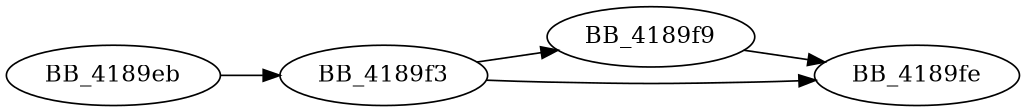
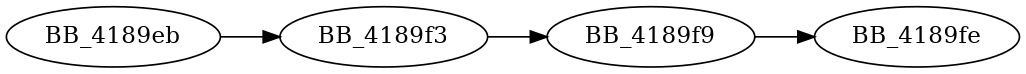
  digraph {
    rankdir=LR
    BB_4189eb
    BB_4189f3
    BB_4189f9
    BB_4189fe
    BB_4189eb -> BB_4189f3
    BB_4189f3 -> BB_4189f9
-   BB_4189f3 -> BB_4189fe
    BB_4189f9 -> BB_4189fe
  }
